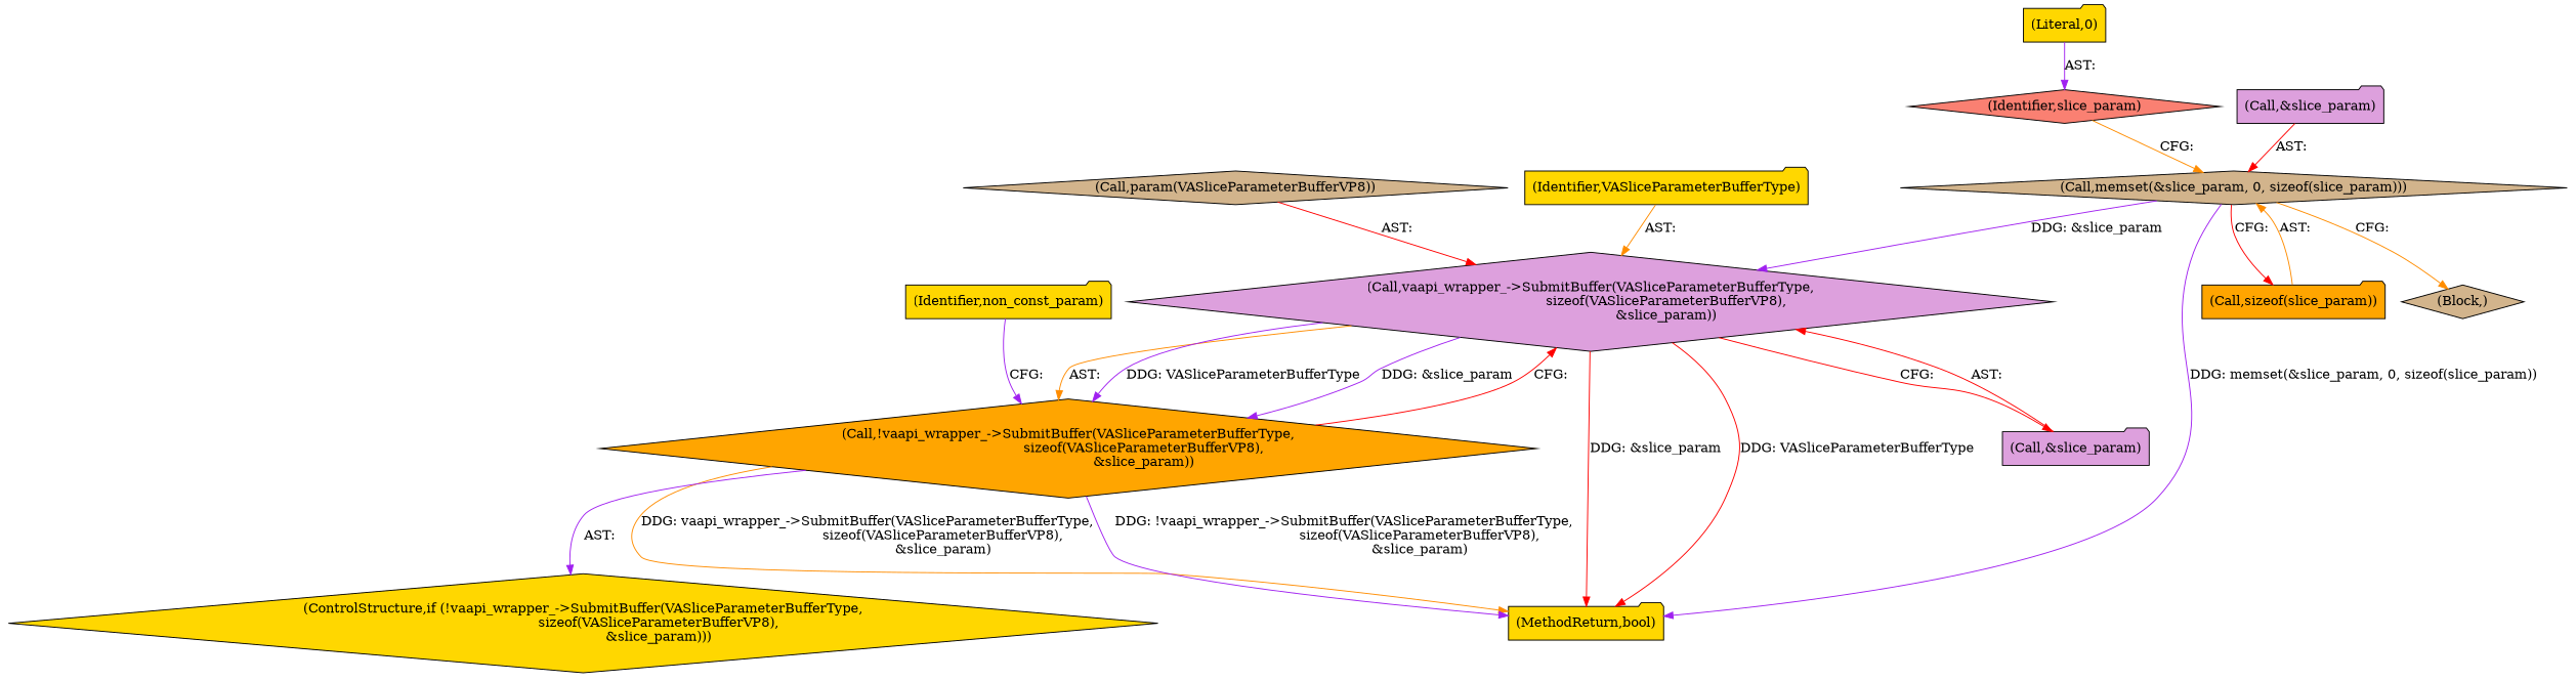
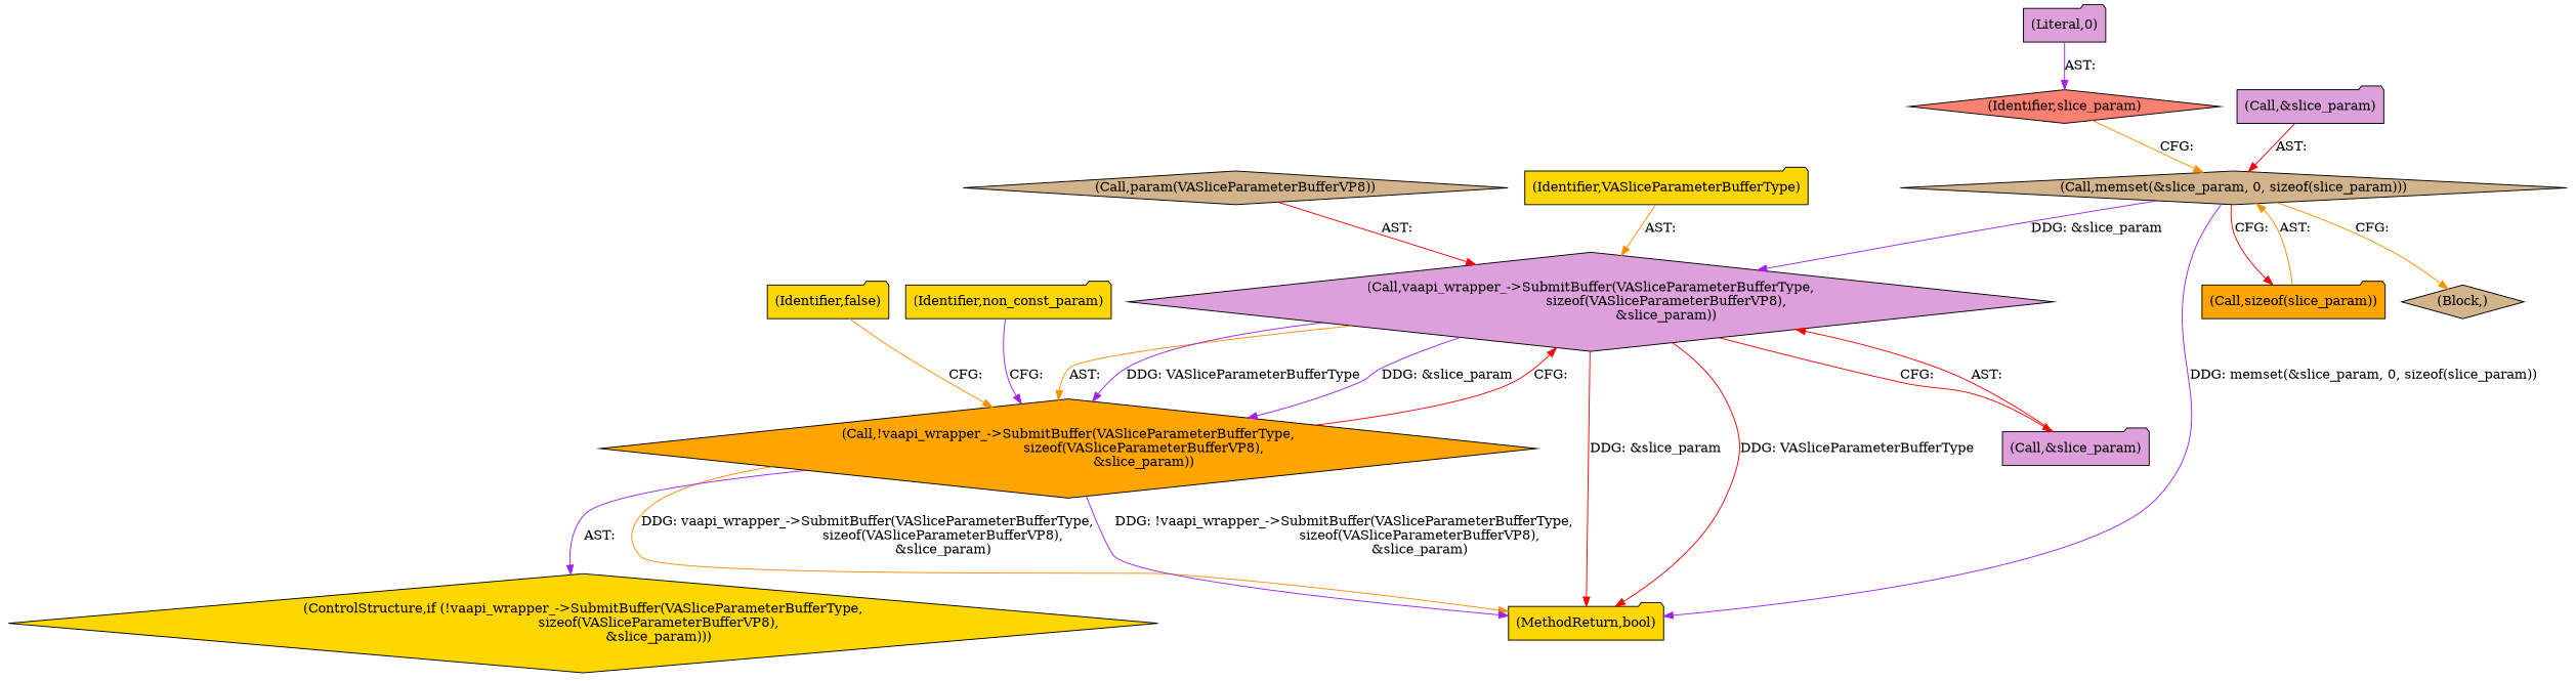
  digraph {
    node [fillcolor=gold shape=folder style=filled]
    edge [color=purple]
    n1 [fillcolor=tan label="(Call,memset(&slice_param, 0, sizeof(slice_param)))" shape=diamond]
    n2 [fillcolor=plum label="(Call,vaapi_wrapper_->SubmitBuffer(VASliceParameterBufferType,\n                                    sizeof(VASliceParameterBufferVP8),\n                                    &slice_param))" shape=diamond]
    n3 [label="(MethodReturn,bool)"]
    n4 [fillcolor=orange label="(Call,sizeof(slice_param))"]
    n5 [fillcolor=tan label="(Block,)" shape=diamond]
    n6 [fillcolor=orange label="(Call,!vaapi_wrapper_->SubmitBuffer(VASliceParameterBufferType,\n                                    sizeof(VASliceParameterBufferVP8),\n                                    &slice_param))" shape=diamond]
    n7 [fillcolor=plum label="(Call,&slice_param)"]
    n8 [label="(ControlStructure,if (!vaapi_wrapper_->SubmitBuffer(VASliceParameterBufferType,\n                                    sizeof(VASliceParameterBufferVP8),\n                                    &slice_param)))" shape=diamond]
-   n9 [label="(Literal,0)"]
+   n9 [fillcolor=plum label="(Literal,0)"]
    n10 [fillcolor=salmon label="(Identifier,slice_param)" shape=diamond]
+   n11 [label="(Identifier,false)"]
    n12 [fillcolor=tan label="(Call,param(VASliceParameterBufferVP8))" shape=diamond]
    n13 [fillcolor=plum label="(Call,&slice_param)"]
    n14 [label="(Identifier,VASliceParameterBufferType)"]
    n15 [label="(Identifier,non_const_param)"]
    n1 -> n2 [label="DDG: &slice_param"]
    n1 -> n3 [label="DDG: memset(&slice_param, 0, sizeof(slice_param))"]
    n1 -> n4 [color=red label="CFG: "]
    n1 -> n5 [color=darkorange label="CFG: "]
    n2 -> n3 [color=red label="DDG: &slice_param"]
    n2 -> n3 [color=red label="DDG: VASliceParameterBufferType"]
    n2 -> n6 [color=darkorange label="AST: "]
    n2 -> n6 [label="DDG: VASliceParameterBufferType"]
    n2 -> n6 [label="DDG: &slice_param"]
    n2 -> n7 [color=red label="CFG: "]
    n4 -> n1 [color=darkorange label="AST: "]
    n6 -> n2 [color=red label="CFG: "]
    n6 -> n3 [color=darkorange label="DDG: vaapi_wrapper_->SubmitBuffer(VASliceParameterBufferType,\n                                    sizeof(VASliceParameterBufferVP8),\n                                    &slice_param)"]
    n6 -> n3 [label="DDG: !vaapi_wrapper_->SubmitBuffer(VASliceParameterBufferType,\n                                    sizeof(VASliceParameterBufferVP8),\n                                    &slice_param)"]
    n6 -> n8 [label="AST: "]
    n7 -> n2 [color=red label="AST: "]
    n9 -> n10 [label="AST: "]
    n10 -> n1 [color=darkorange label="CFG: "]
+   n11 -> n6 [color=darkorange label="CFG: "]
    n12 -> n2 [color=red label="AST: "]
    n13 -> n1 [color=red label="AST: "]
    n14 -> n2 [color=darkorange label="AST: "]
    n15 -> n6 [label="CFG: "]
  }
